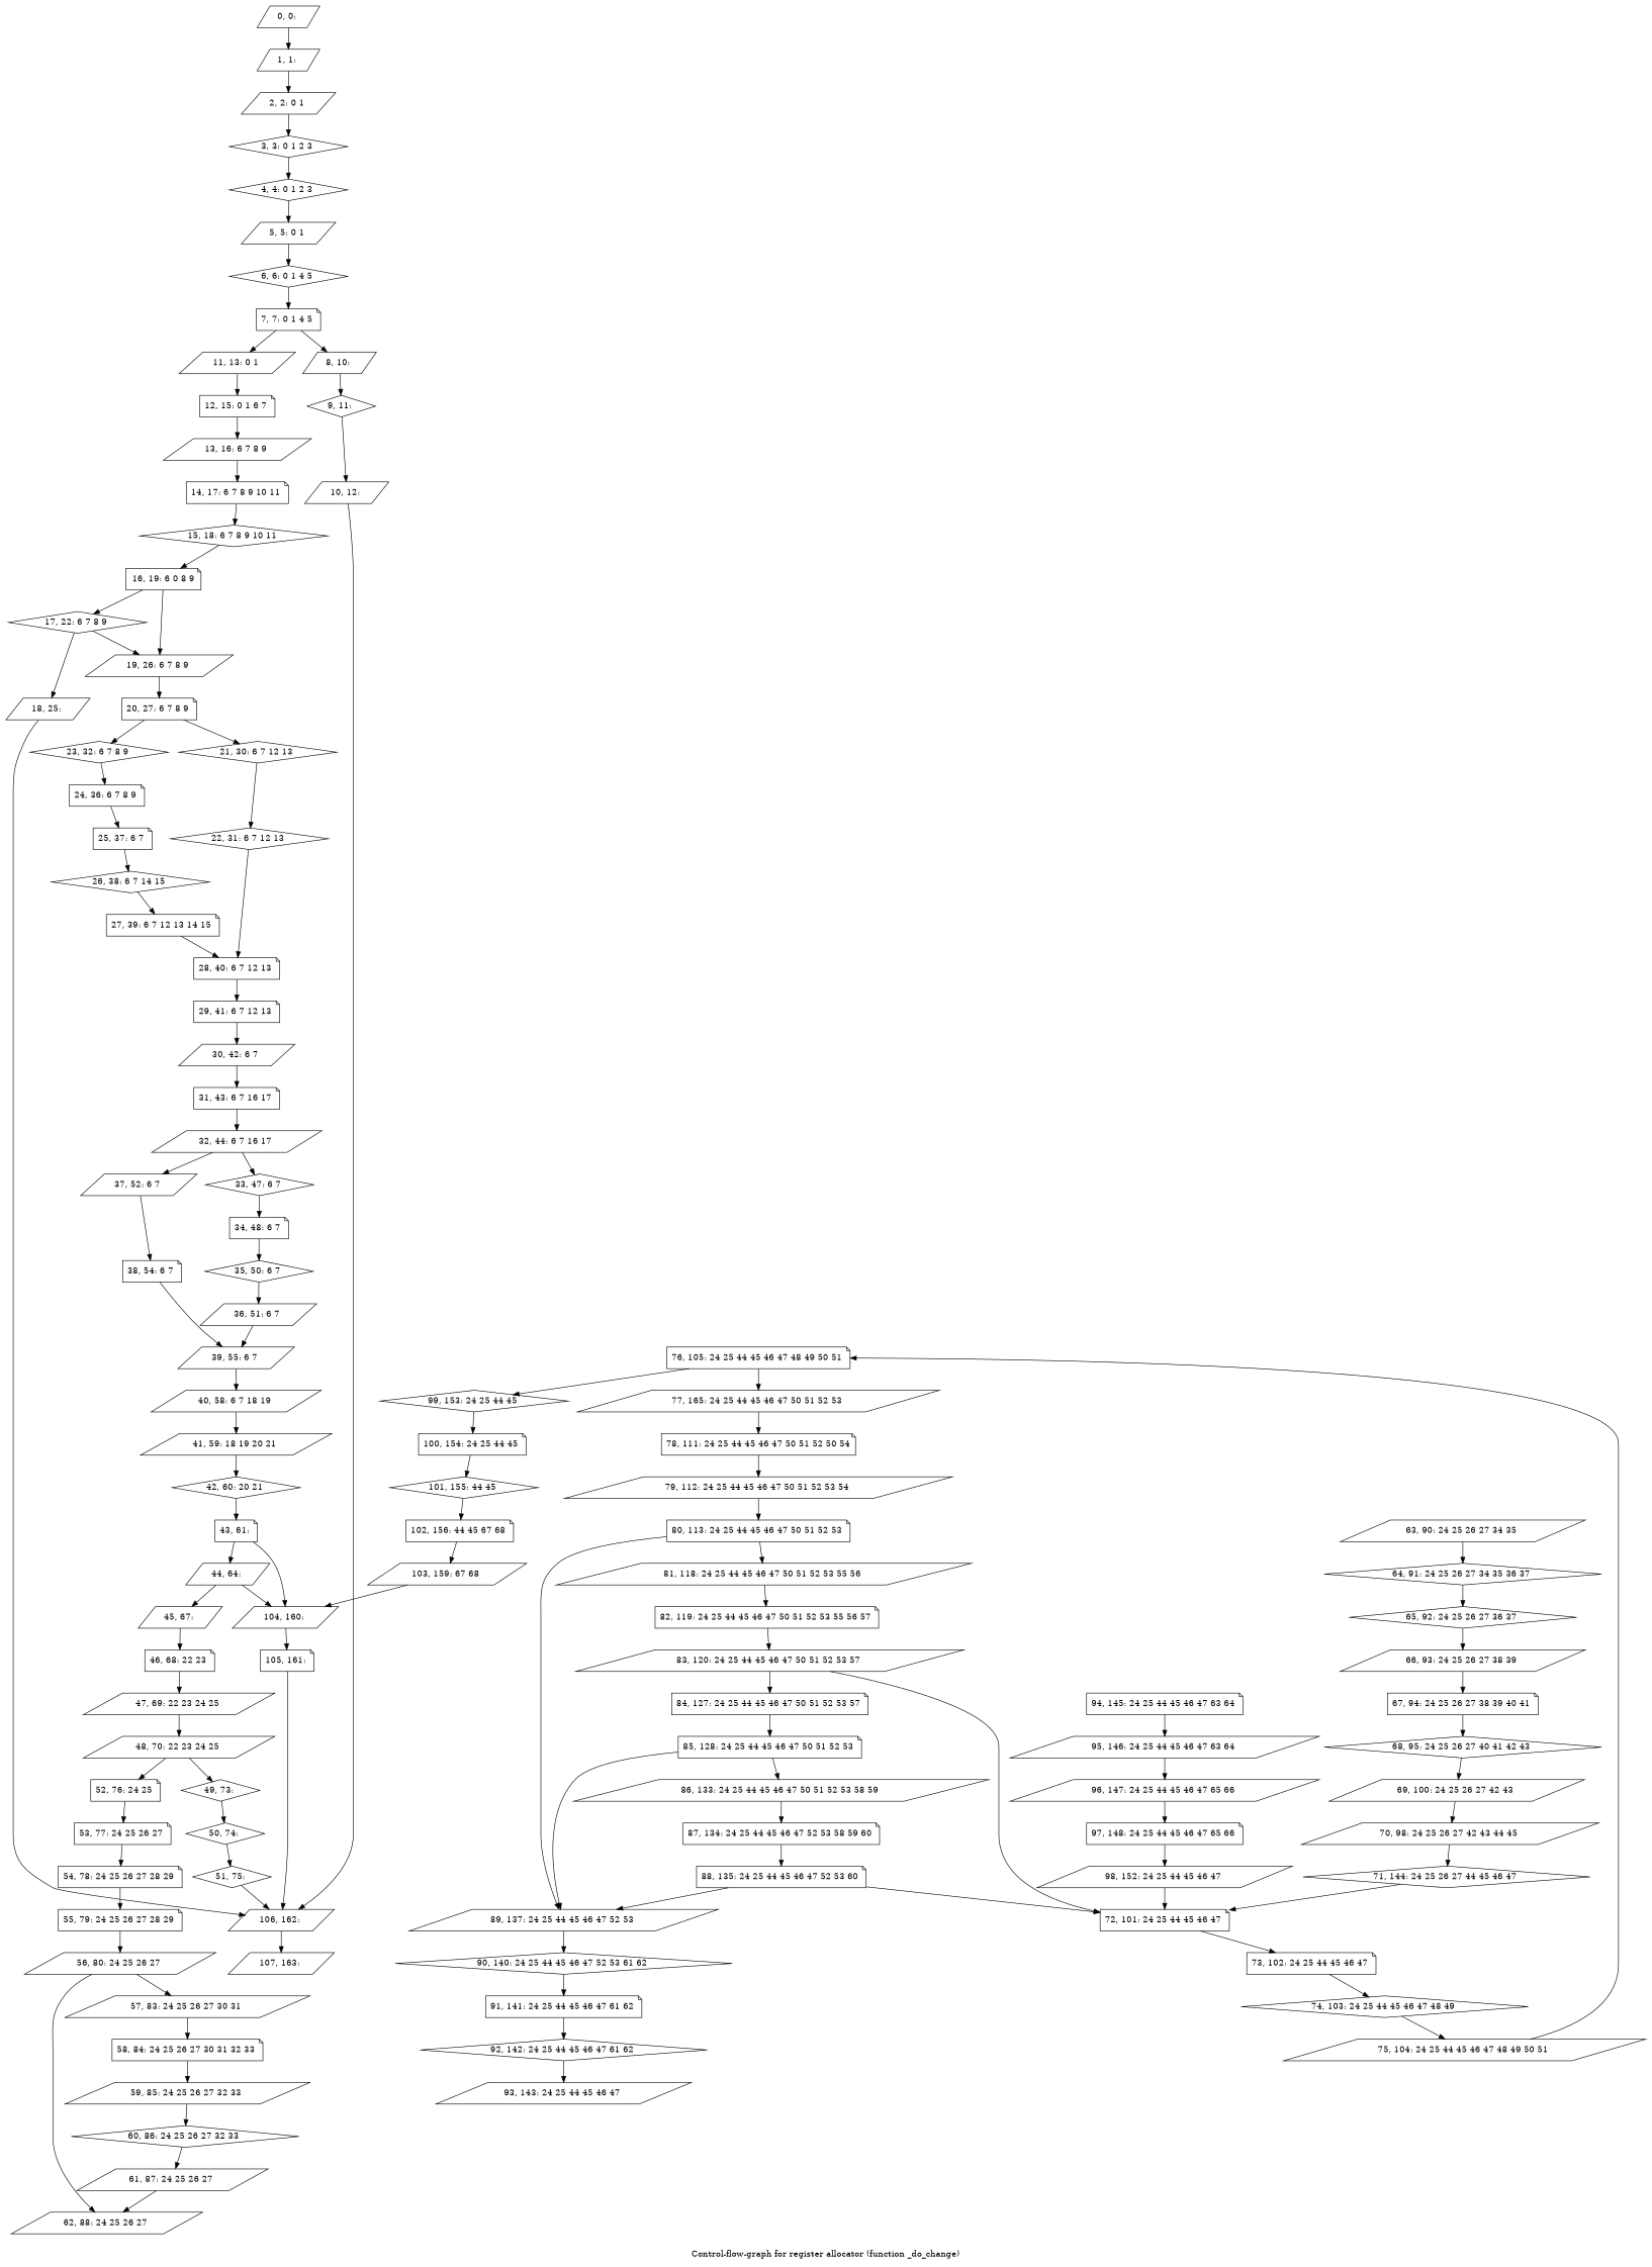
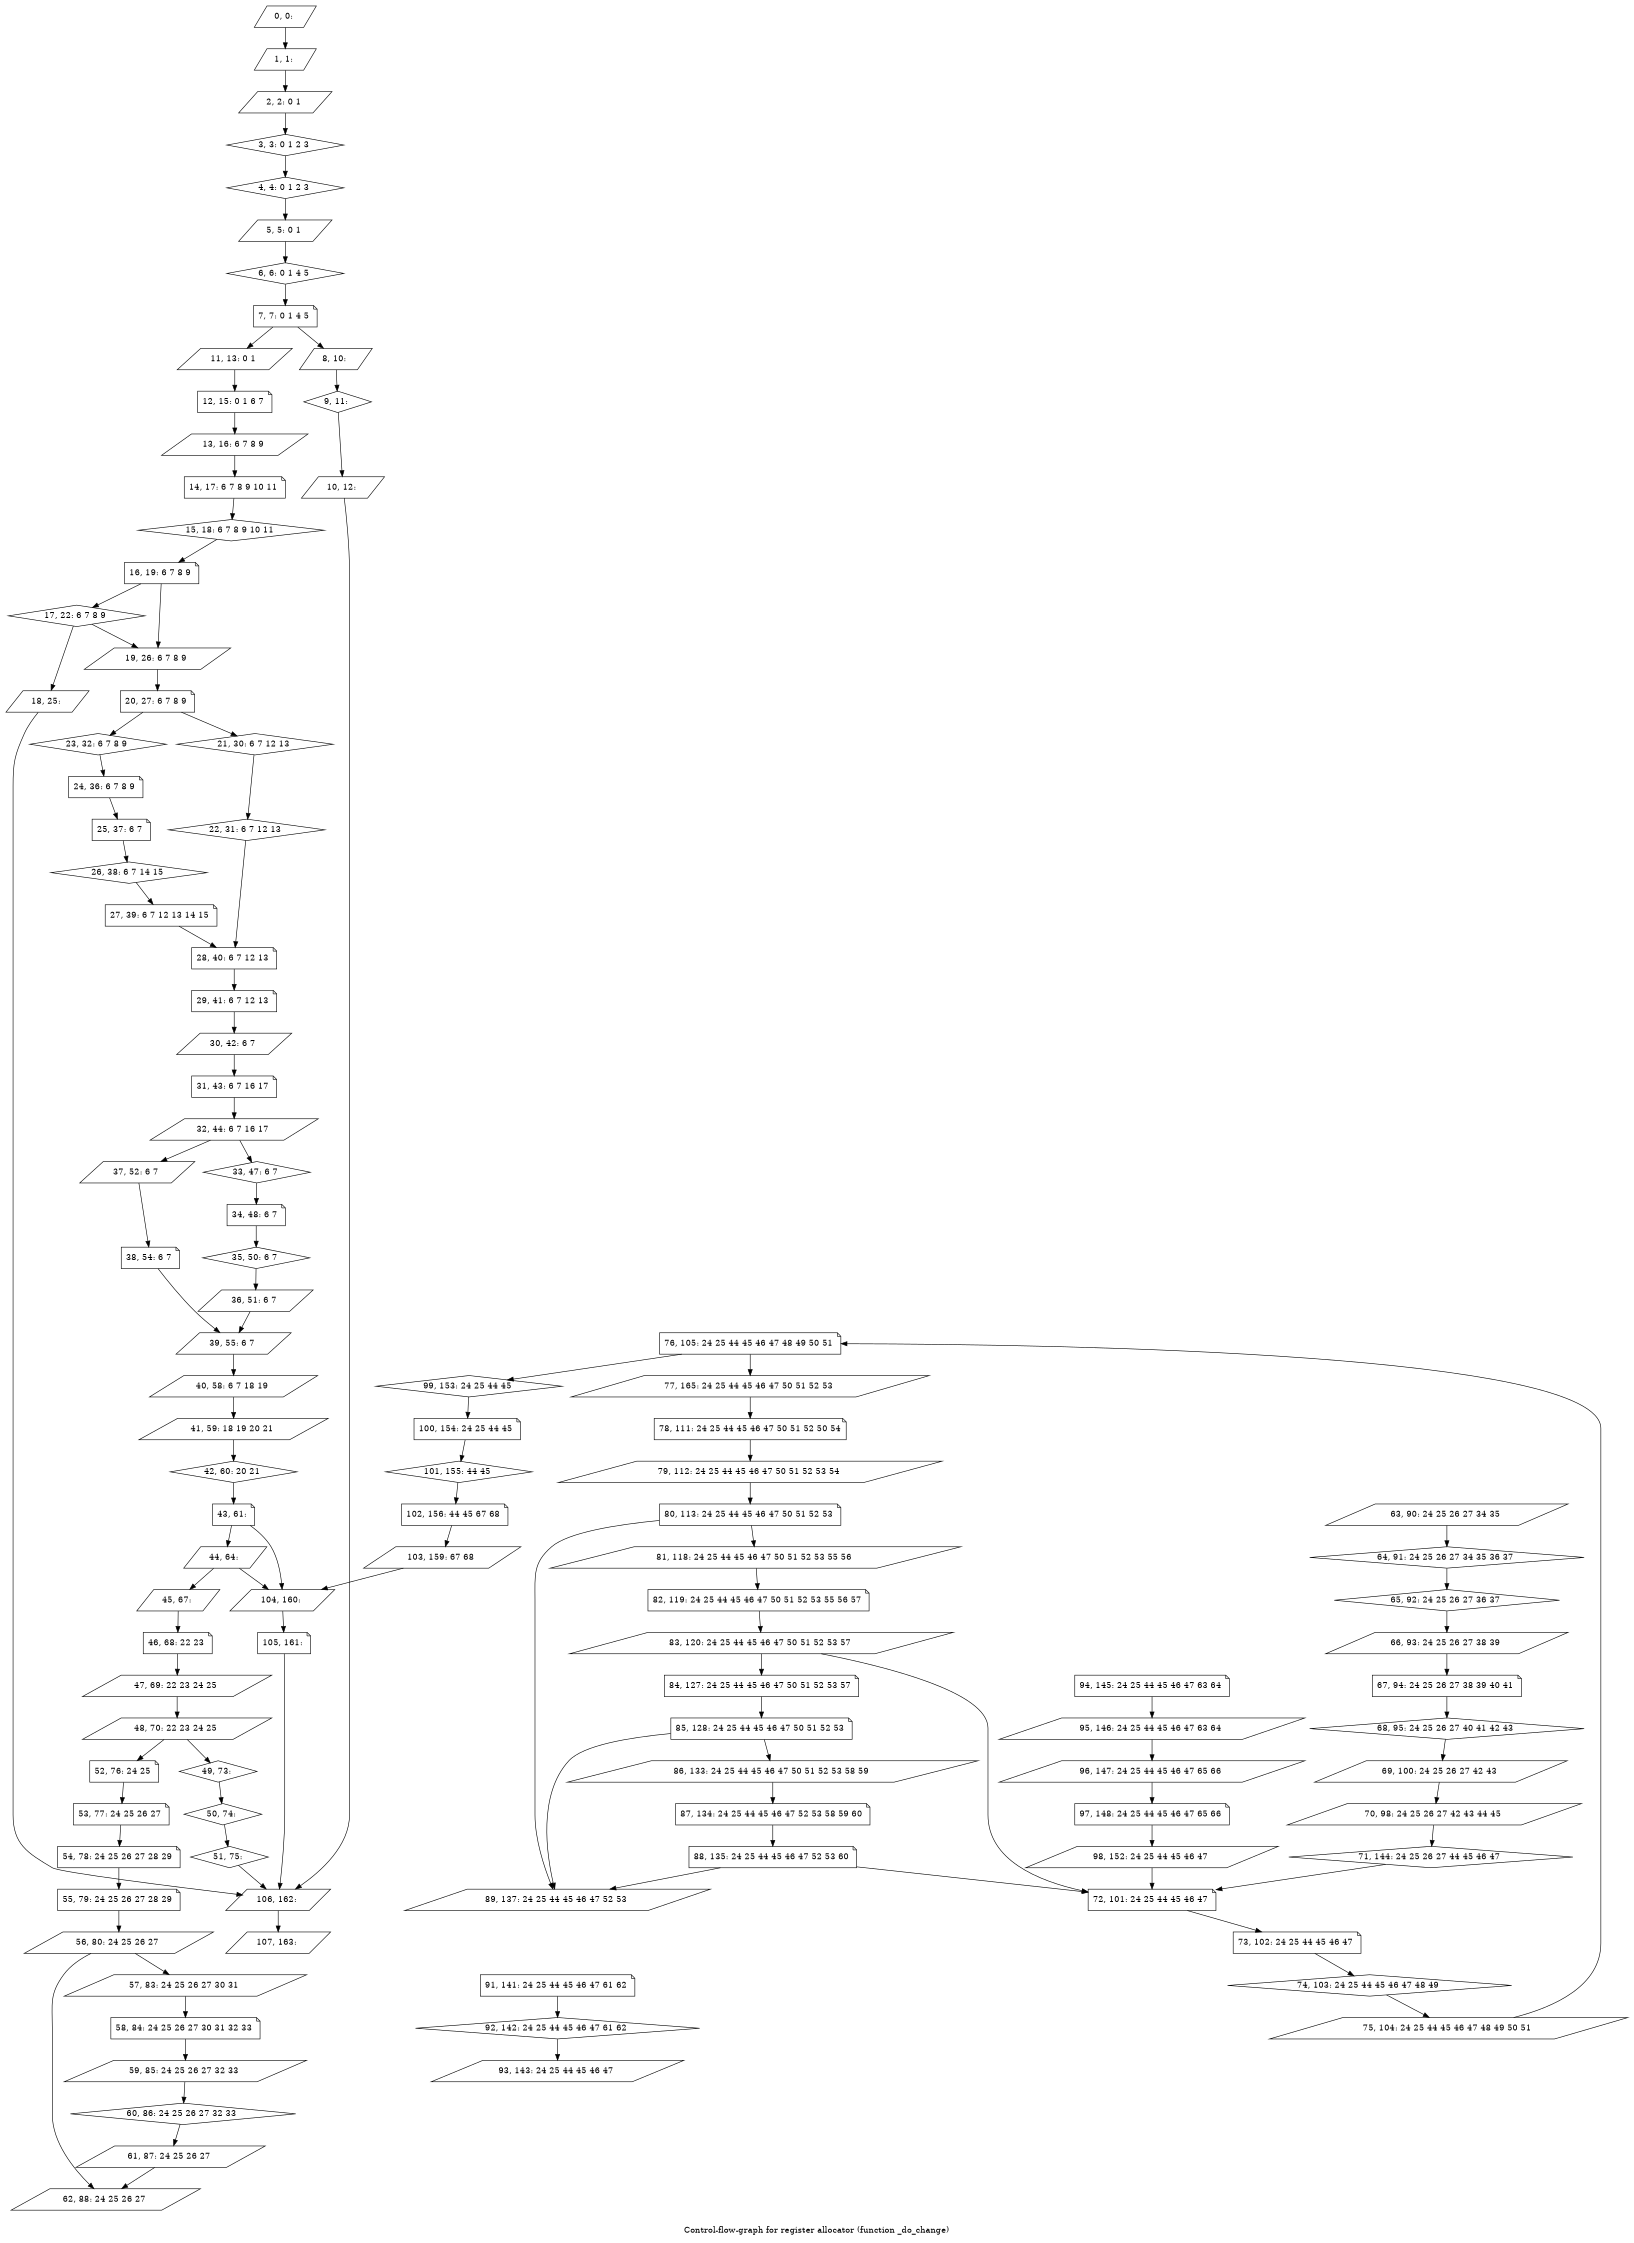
  digraph {
    label="Control-flow-graph for register allocator (function _do_change)"
    node [shape=parallelogram]
    n1 [label="0, 0: "]
    n2 [label="1, 1: "]
    n3 [label="2, 2: 0 1 "]
    n4 [label="3, 3: 0 1 2 3 " shape=diamond]
    n5 [label="4, 4: 0 1 2 3 " shape=diamond]
    n6 [label="5, 5: 0 1 "]
    n7 [label="6, 6: 0 1 4 5 " shape=diamond]
    n8 [label="7, 7: 0 1 4 5 " shape=note]
    n9 [label="8, 10: "]
    n10 [label="11, 13: 0 1 "]
    n11 [label="9, 11: " shape=diamond]
    n12 [label="12, 15: 0 1 6 7 " shape=note]
    n13 [label="10, 12: "]
    n14 [label="106, 162: "]
    n15 [label="107, 163: "]
    n16 [label="13, 16: 6 7 8 9 "]
    n17 [label="14, 17: 6 7 8 9 10 11 " shape=note]
    n18 [label="15, 18: 6 7 8 9 10 11 " shape=diamond]
-   n19 [label="16, 19: 6 0 8 9" shape=note]
+   n19 [label="16, 19: 6 7 8 9 " shape=note]
    n20 [label="17, 22: 6 7 8 9 " shape=diamond]
    n21 [label="19, 26: 6 7 8 9 "]
    n22 [label="18, 25: "]
    n23 [label="20, 27: 6 7 8 9 " shape=note]
    n24 [label="21, 30: 6 7 12 13 " shape=diamond]
    n25 [label="23, 32: 6 7 8 9 " shape=diamond]
    n26 [label="22, 31: 6 7 12 13 " shape=diamond]
    n27 [label="24, 36: 6 7 8 9 " shape=note]
    n28 [label="28, 40: 6 7 12 13 " shape=note]
    n29 [label="29, 41: 6 7 12 13 " shape=note]
    n30 [label="25, 37: 6 7 " shape=note]
    n31 [label="26, 38: 6 7 14 15 " shape=diamond]
    n32 [label="27, 39: 6 7 12 13 14 15 " shape=note]
    n33 [label="30, 42: 6 7 "]
    n34 [label="31, 43: 6 7 16 17 " shape=note]
    n35 [label="32, 44: 6 7 16 17 "]
    n36 [label="33, 47: 6 7 " shape=diamond]
    n37 [label="37, 52: 6 7 "]
    n38 [label="34, 48: 6 7 " shape=note]
    n39 [label="38, 54: 6 7 " shape=note]
    n40 [label="35, 50: 6 7 " shape=diamond]
    n41 [label="36, 51: 6 7 "]
    n42 [label="39, 55: 6 7 "]
    n43 [label="40, 58: 6 7 18 19 "]
    n44 [label="41, 59: 18 19 20 21 "]
    n45 [label="42, 60: 20 21 " shape=diamond]
    n46 [label="43, 61: " shape=note]
    n47 [label="44, 64: "]
    n48 [label="104, 160: "]
    n49 [label="45, 67: "]
    n50 [label="105, 161: " shape=note]
    n51 [label="46, 68: 22 23 " shape=note]
    n52 [label="47, 69: 22 23 24 25 "]
    n53 [label="48, 70: 22 23 24 25 "]
    n54 [label="49, 73: " shape=diamond]
    n55 [label="52, 76: 24 25 " shape=note]
    n56 [label="50, 74: " shape=diamond]
    n57 [label="53, 77: 24 25 26 27 " shape=note]
    n58 [label="51, 75: " shape=diamond]
    n59 [label="54, 78: 24 25 26 27 28 29 " shape=note]
    n60 [label="55, 79: 24 25 26 27 28 29 " shape=note]
    n61 [label="56, 80: 24 25 26 27 "]
    n62 [label="57, 83: 24 25 26 27 30 31 "]
    n63 [label="62, 88: 24 25 26 27 "]
    n64 [label="58, 84: 24 25 26 27 30 31 32 33 " shape=note]
    n65 [label="59, 85: 24 25 26 27 32 33 "]
    n66 [label="60, 86: 24 25 26 27 32 33 " shape=diamond]
    n67 [label="61, 87: 24 25 26 27 "]
    n68 [label="63, 90: 24 25 26 27 34 35 "]
    n69 [label="64, 91: 24 25 26 27 34 35 36 37 " shape=diamond]
    n70 [label="65, 92: 24 25 26 27 36 37 " shape=diamond]
    n71 [label="66, 93: 24 25 26 27 38 39 "]
    n72 [label="67, 94: 24 25 26 27 38 39 40 41 " shape=note]
    n73 [label="68, 95: 24 25 26 27 40 41 42 43 " shape=diamond]
    n74 [label="69, 100: 24 25 26 27 42 43 "]
    n75 [label="70, 98: 24 25 26 27 42 43 44 45 "]
    n76 [label="71, 144: 24 25 26 27 44 45 46 47 " shape=diamond]
    n77 [label="72, 101: 24 25 44 45 46 47 " shape=note]
    n78 [label="73, 102: 24 25 44 45 46 47 " shape=note]
    n79 [label="74, 103: 24 25 44 45 46 47 48 49 " shape=diamond]
    n80 [label="75, 104: 24 25 44 45 46 47 48 49 50 51 "]
    n81 [label="76, 105: 24 25 44 45 46 47 48 49 50 51 " shape=note]
    n82 [label="77, 165: 24 25 44 45 46 47 50 51 52 53 "]
    n83 [label="99, 153: 24 25 44 45 " shape=diamond]
    n84 [label="78, 111: 24 25 44 45 46 47 50 51 52 50 54" shape=note]
    n85 [label="100, 154: 24 25 44 45 " shape=note]
    n86 [label="79, 112: 24 25 44 45 46 47 50 51 52 53 54 "]
    n87 [label="80, 113: 24 25 44 45 46 47 50 51 52 53 " shape=note]
    n88 [label="81, 118: 24 25 44 45 46 47 50 51 52 53 55 56 "]
    n89 [label="89, 137: 24 25 44 45 46 47 52 53 "]
    n90 [label="82, 119: 24 25 44 45 46 47 50 51 52 53 55 56 57 " shape=note]
-   n91 [label="90, 140: 24 25 44 45 46 47 52 53 61 62 " shape=diamond]
    n92 [label="83, 120: 24 25 44 45 46 47 50 51 52 53 57 "]
    n93 [label="84, 127: 24 25 44 45 46 47 50 51 52 53 57 " shape=note]
    n94 [label="85, 128: 24 25 44 45 46 47 50 51 52 53 " shape=note]
    n95 [label="86, 133: 24 25 44 45 46 47 50 51 52 53 58 59 "]
    n96 [label="87, 134: 24 25 44 45 46 47 52 53 58 59 60 " shape=note]
    n97 [label="88, 135: 24 25 44 45 46 47 52 53 60 " shape=note]
    n98 [label="91, 141: 24 25 44 45 46 47 61 62 " shape=note]
    n99 [label="92, 142: 24 25 44 45 46 47 61 62 " shape=diamond]
    n100 [label="93, 143: 24 25 44 45 46 47 "]
    n101 [label="94, 145: 24 25 44 45 46 47 63 64 " shape=note]
    n102 [label="95, 146: 24 25 44 45 46 47 63 64 "]
    n103 [label="96, 147: 24 25 44 45 46 47 65 66 "]
    n104 [label="97, 148: 24 25 44 45 46 47 65 66 " shape=note]
    n105 [label="98, 152: 24 25 44 45 46 47 "]
    n106 [label="101, 155: 44 45 " shape=diamond]
    n107 [label="102, 156: 44 45 67 68 " shape=note]
    n108 [label="103, 159: 67 68 "]
    n1 -> n2
    n2 -> n3
    n3 -> n4
    n4 -> n5
    n5 -> n6
    n6 -> n7
    n7 -> n8
    n8 -> n9
    n8 -> n10
    n9 -> n11
    n10 -> n12
    n11 -> n13
    n12 -> n16
    n13 -> n14
    n14 -> n15
    n16 -> n17
    n17 -> n18
    n18 -> n19
    n19 -> n20
    n19 -> n21
    n20 -> n21
    n20 -> n22
    n21 -> n23
    n22 -> n14
    n23 -> n24
    n23 -> n25
    n24 -> n26
    n25 -> n27
    n26 -> n28
    n27 -> n30
    n28 -> n29
    n29 -> n33
    n30 -> n31
    n31 -> n32
    n32 -> n28
    n33 -> n34
    n34 -> n35
    n35 -> n36
    n35 -> n37
    n36 -> n38
    n37 -> n39
    n38 -> n40
    n39 -> n42
    n40 -> n41
    n41 -> n42
    n42 -> n43
    n43 -> n44
    n44 -> n45
    n45 -> n46
    n46 -> n47
    n46 -> n48
    n47 -> n48
    n47 -> n49
    n48 -> n50
    n49 -> n51
    n50 -> n14
    n51 -> n52
    n52 -> n53
    n53 -> n54
    n53 -> n55
    n54 -> n56
    n55 -> n57
    n56 -> n58
    n57 -> n59
    n58 -> n14
    n59 -> n60
    n60 -> n61
    n61 -> n62
    n61 -> n63
    n62 -> n64
    n64 -> n65
    n65 -> n66
    n66 -> n67
    n67 -> n63
    n68 -> n69
    n69 -> n70
    n70 -> n71
    n71 -> n72
    n72 -> n73
    n73 -> n74
    n74 -> n75
    n75 -> n76
    n76 -> n77
    n77 -> n78
    n78 -> n79
    n79 -> n80
    n80 -> n81
    n81 -> n82
    n81 -> n83
    n82 -> n84
    n83 -> n85
    n84 -> n86
    n85 -> n106
    n86 -> n87
    n87 -> n88
    n87 -> n89
    n88 -> n90
-   n89 -> n91
    n90 -> n92
-   n91 -> n98
    n92 -> n77
    n92 -> n93
    n93 -> n94
    n94 -> n89
    n94 -> n95
    n95 -> n96
    n96 -> n97
    n97 -> n77
    n97 -> n89
    n98 -> n99
    n99 -> n100
    n101 -> n102
    n102 -> n103
    n103 -> n104
    n104 -> n105
    n105 -> n77
    n106 -> n107
    n107 -> n108
    n108 -> n48
  }
